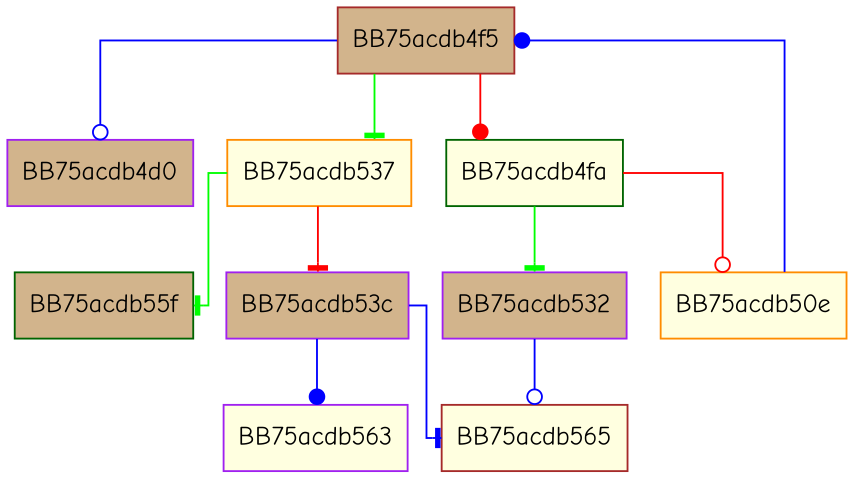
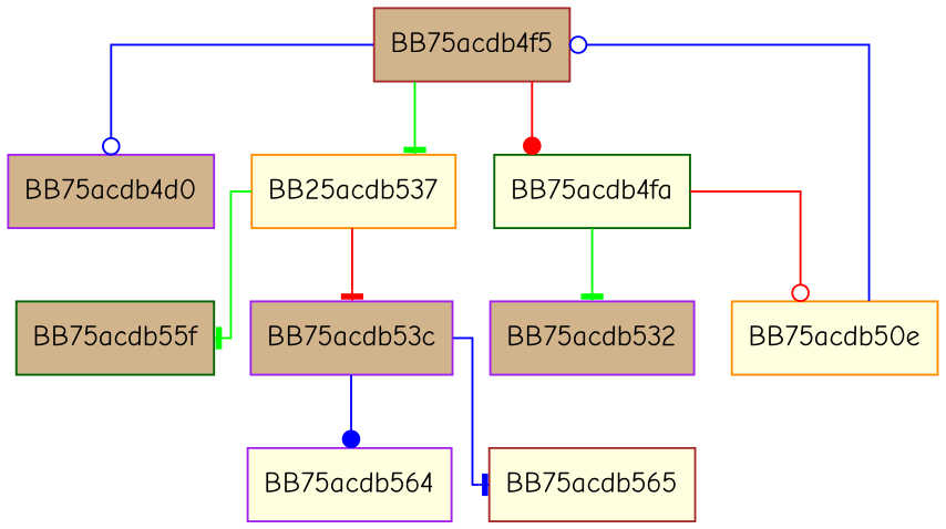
  digraph {
    fontname="Comic Neue"
    splines=ortho
    node [color=purple fillcolor=tan fontname="Comic Neue" shape=box style=filled]
    edge [arrowhead=tee color=blue fontname="Comic Neue"]
    BB75acdb4f5 [color=brown]
    BB75acdb4d0
-   BB75acdb537 [color=darkorange fillcolor=lightyellow]
+   BB75acdb537 [color=darkorange fillcolor=lightyellow label=BB25acdb537]
    BB75acdb4fa [color=darkgreen fillcolor=lightyellow]
    BB75acdb55f [color=darkgreen]
    BB75acdb53c
    BB75acdb532
    BB75acdb50e [color=darkorange fillcolor=lightyellow]
    BB75acdb565 [color=brown fillcolor=lightyellow]
-   BB75acdb563 [fillcolor=lightyellow]
+   BB75acdb563 [fillcolor=lightyellow label=BB75acdb564]
    BB75acdb4f5 -> BB75acdb4d0 [arrowhead=odot]
    BB75acdb4f5 -> BB75acdb537 [color=green]
    BB75acdb4f5 -> BB75acdb4fa [arrowhead=dot color=red]
    BB75acdb537 -> BB75acdb55f [color=green]
    BB75acdb537 -> BB75acdb53c [color=red]
    BB75acdb4fa -> BB75acdb532 [color=green]
    BB75acdb4fa -> BB75acdb50e [arrowhead=odot color=red]
    BB75acdb53c -> BB75acdb565
    BB75acdb53c -> BB75acdb563 [arrowhead=dot]
-   BB75acdb532 -> BB75acdb565 [arrowhead=odot]
-   BB75acdb50e -> BB75acdb4f5 [arrowhead=dot]
+   BB75acdb50e -> BB75acdb4f5 [arrowhead=odot]
  }
